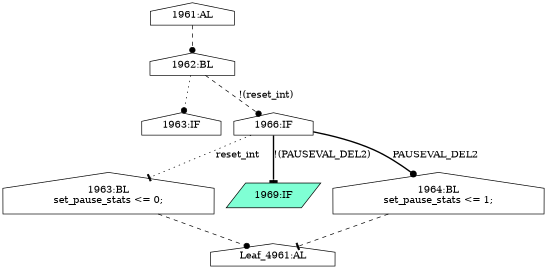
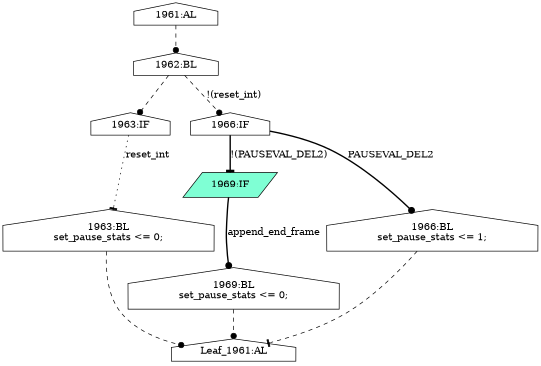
  strict digraph {
    node [fillcolor=white shape=house statements="[]" style=filled typ=Block]
    edge [arrowhead=dot cond="[]" lineno=None style=dashed]
    n1 [ast="<pyverilog.vparser.ast.Block object at 0x7f2e12edbb50>" label="1962:BL"]
    n2 [ast="<pyverilog.vparser.ast.IfStatement object at 0x7f2e12edbb90>" label="1963:IF" typ=IfStatement]
    n3 [ast="<pyverilog.vparser.ast.IfStatement object at 0x7f2e12edbbd0>" label="1966:IF" typ=IfStatement]
    n4 [ast="<pyverilog.vparser.ast.Block object at 0x7f2e12ef7190>" label="1963:BL\nset_pause_stats <= 0;" statements="[<pyverilog.vparser.ast.NonblockingSubstitution object at 0x7f2e12ef71d0>]"]
    n5 [ast="<pyverilog.vparser.ast.IfStatement object at 0x7f2e12edbc10>" fillcolor=aquamarine label="1969:IF" shape=parallelogram typ=IfStatement]
-   n6 [ast="<pyverilog.vparser.ast.Block object at 0x7f2e12edbed0>" label="1964:BL\nset_pause_stats <= 1;" statements="[<pyverilog.vparser.ast.NonblockingSubstitution object at 0x7f2e12edbf10>]"]
-   n7 [def_var="['set_pause_stats']" label="Leaf_4961:AL" statements="" typ=""]
+   n6 [ast="<pyverilog.vparser.ast.Block object at 0x7f2e12edbed0>" label="1966:BL\nset_pause_stats <= 1;" statements="[<pyverilog.vparser.ast.NonblockingSubstitution object at 0x7f2e12edbf10>]"]
+   n7 [def_var="['set_pause_stats']" label="Leaf_1961:AL" statements="" typ=""]
+   n8 [ast="<pyverilog.vparser.ast.Block object at 0x7f2e12edbc50>" label="1969:BL\nset_pause_stats <= 0;" statements="[<pyverilog.vparser.ast.NonblockingSubstitution object at 0x7f2e12edbc90>]"]
    n9 [ast="<pyverilog.vparser.ast.Always object at 0x7f2e12ef7410>" clk_sens=True label="1961:AL" sens="['TX_CLK', 'reset_int']" typ=Always use_var="['PAUSEVAL_DEL2', 'reset_int', 'append_end_frame']"]
-   n1 -> n2 [style=dotted]
+   n1 -> n2
    n1 -> n3 [cond="['reset_int']" label="!(reset_int)" lineno=1963]
-   n3 -> n4 [arrowhead=tee cond="['reset_int']" label=reset_int lineno=1963 style=dotted]
+   n2 -> n4 [arrowhead=tee cond="['reset_int']" label=reset_int lineno=1963 style=dotted]
    n3 -> n5 [arrowhead=tee cond="['PAUSEVAL_DEL2']" label="!(PAUSEVAL_DEL2)" lineno=1966 style=bold]
    n3 -> n6 [cond="['PAUSEVAL_DEL2']" label=PAUSEVAL_DEL2 lineno=1966 style=bold]
    n4 -> n7
+   n5 -> n8 [cond="['append_end_frame']" label=append_end_frame lineno=1969 style=bold]
    n6 -> n7 [arrowhead=tee]
+   n8 -> n7
    n9 -> n1
  }
